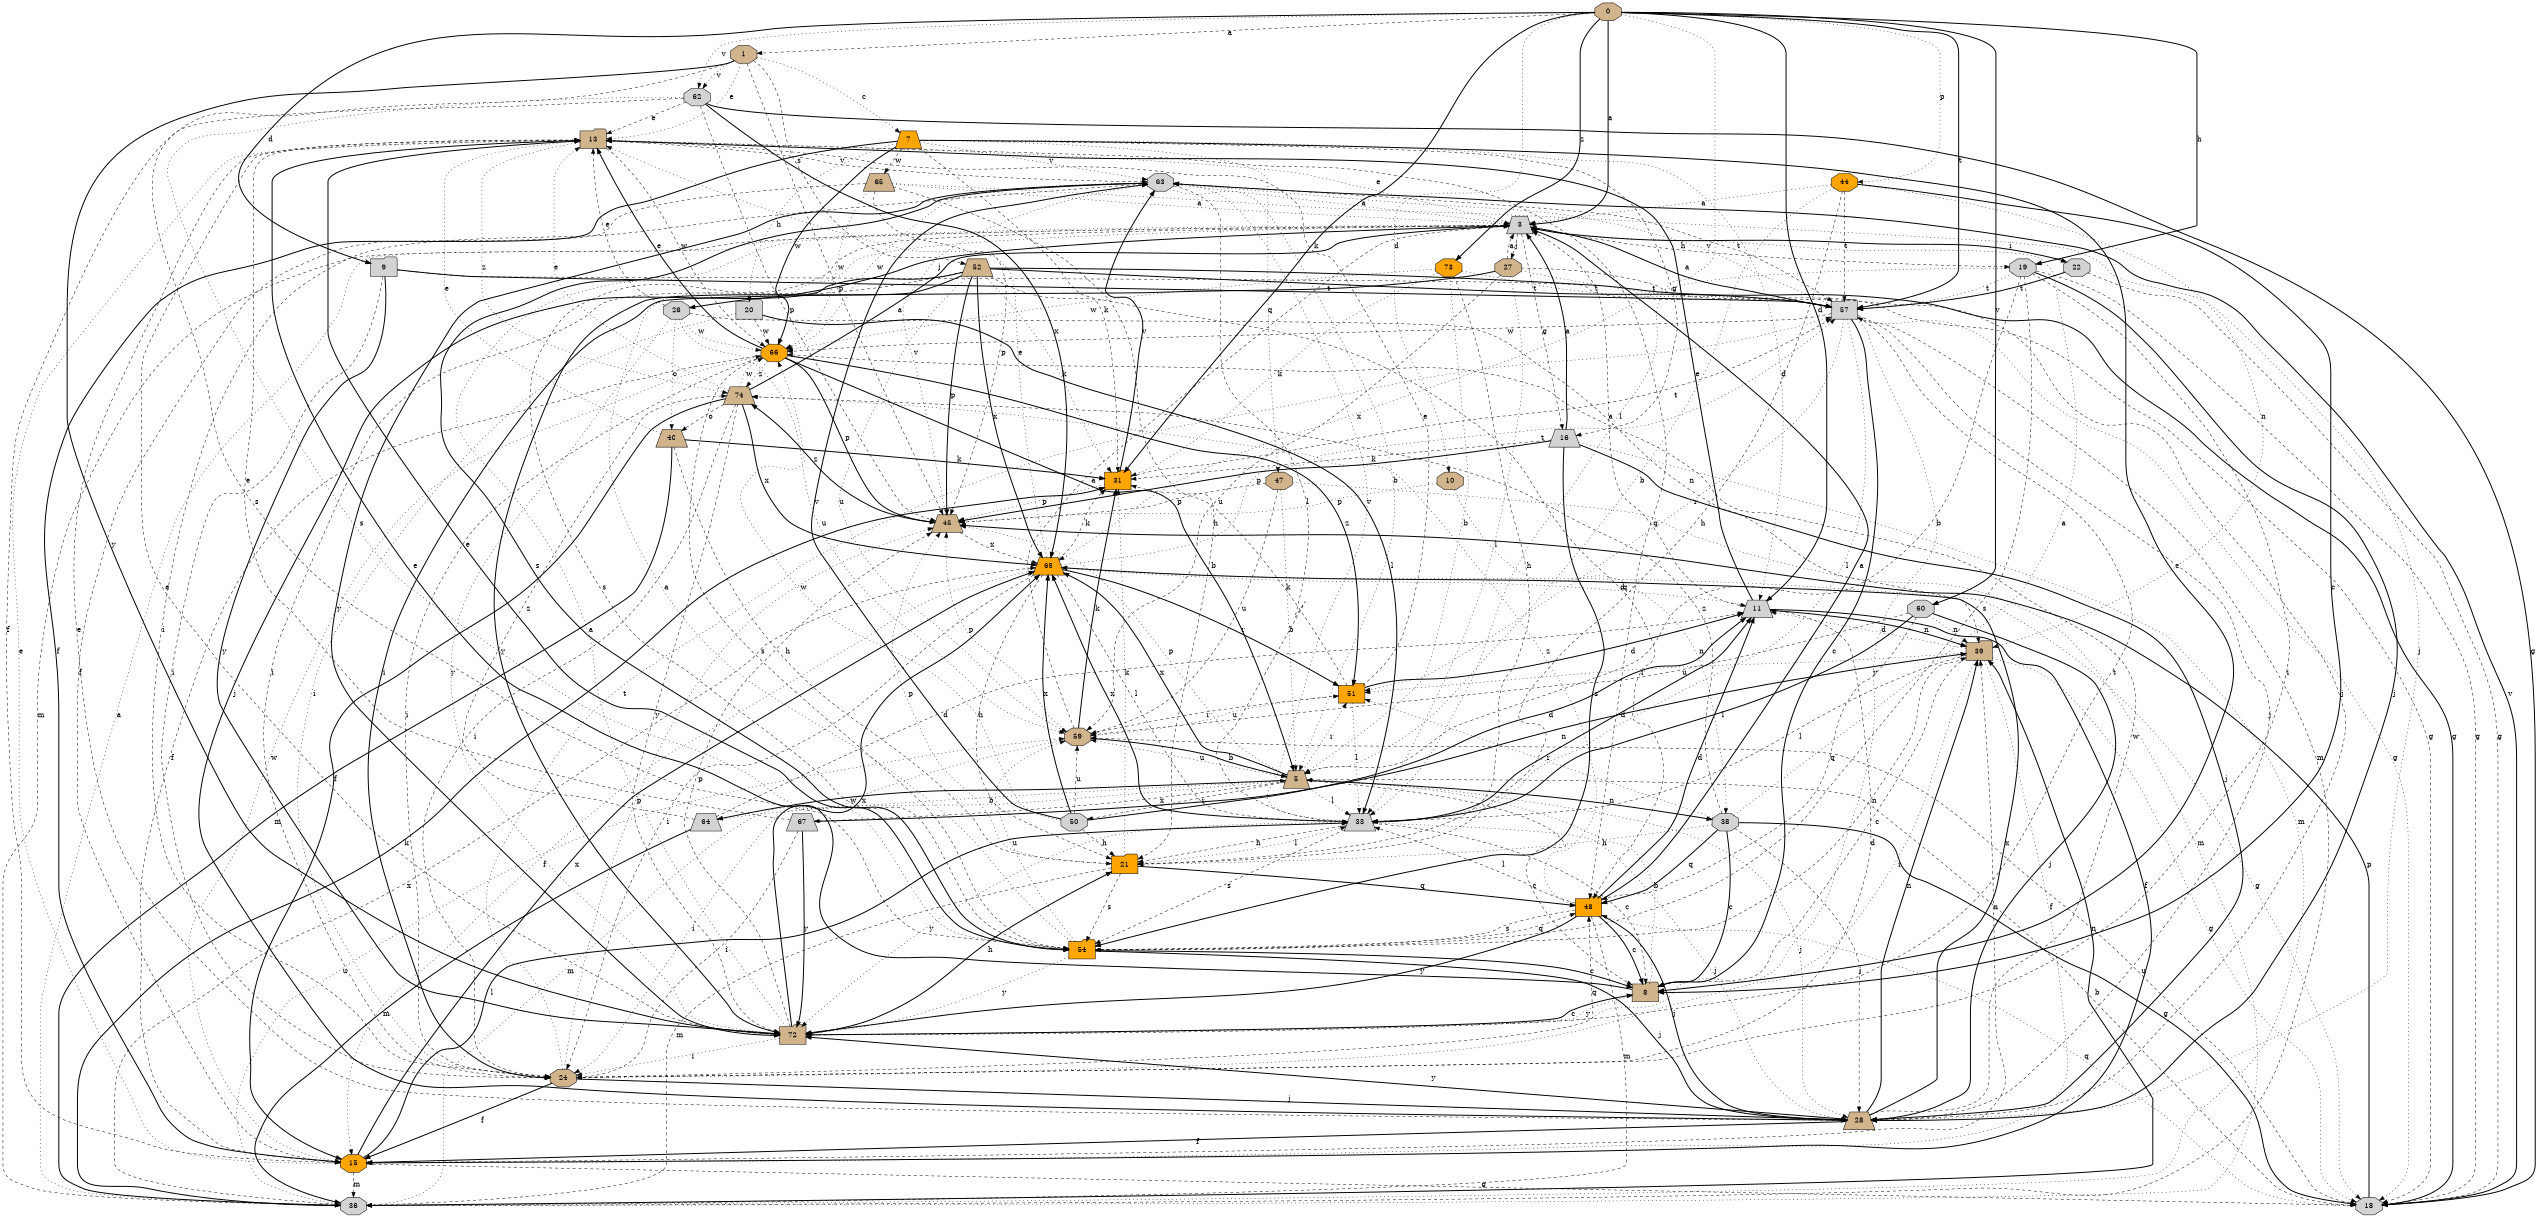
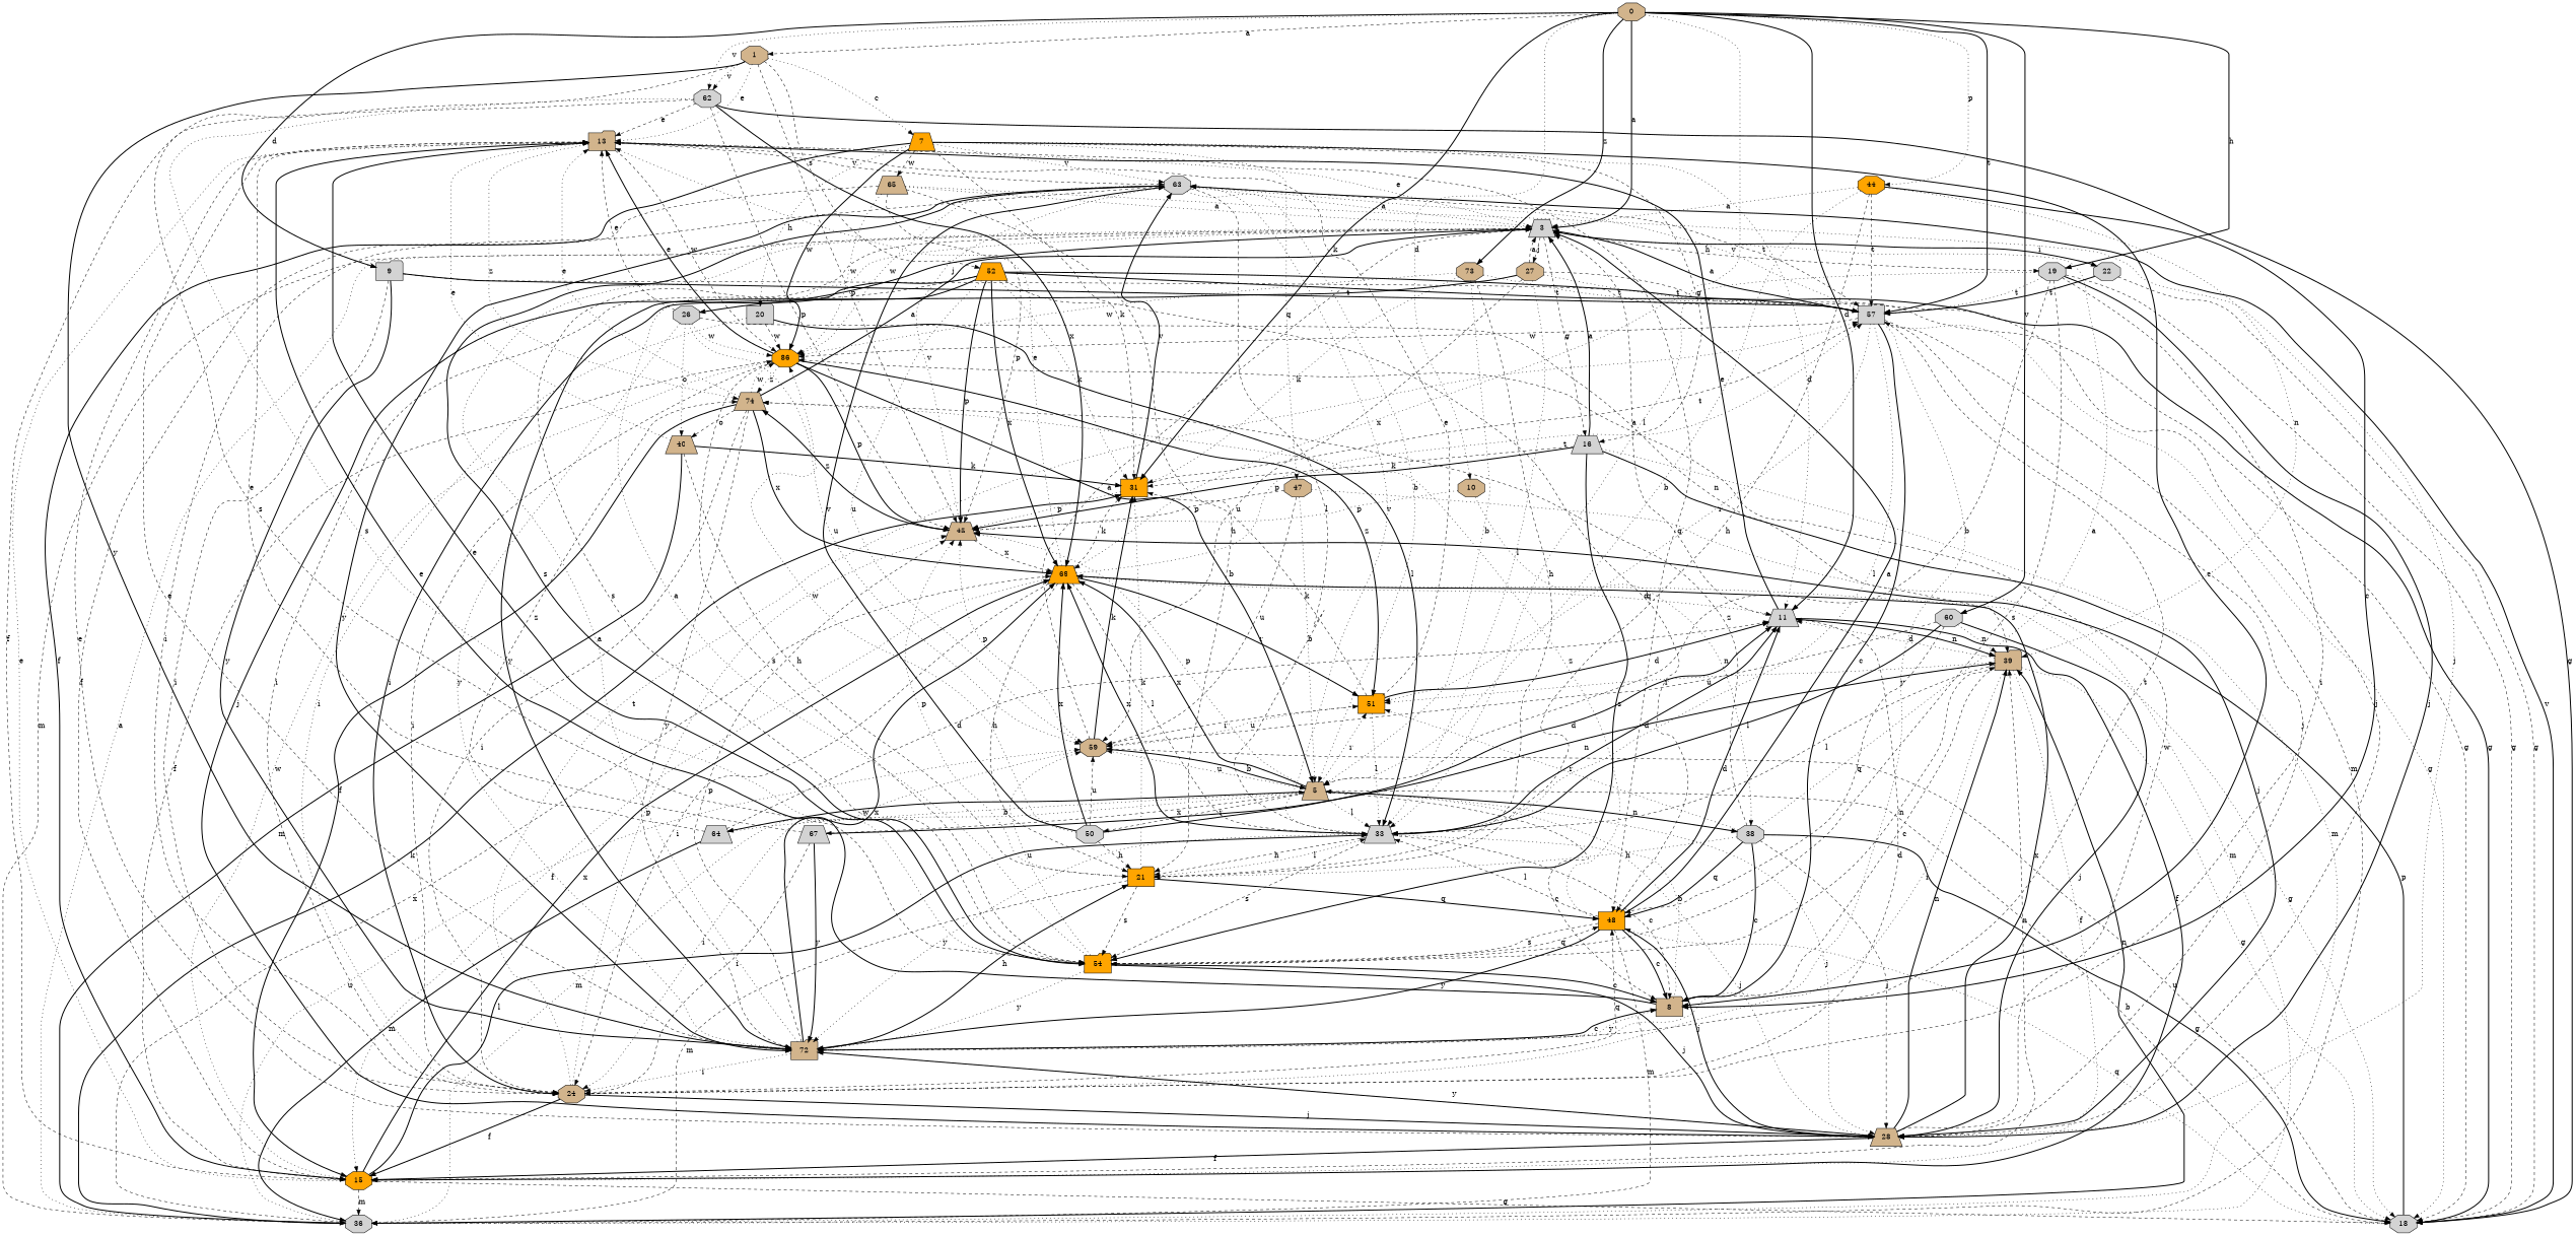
  strict digraph {
    node [fillcolor=lightgrey shape=octagon style=filled]
    edge [style=dashed]
    0 [fillcolor=tan]
    1 [fillcolor=tan]
    3 [shape=trapezium]
    9 [shape=folder]
    10 [fillcolor=tan]
    11 [shape=trapezium]
    19
    31 [fillcolor=orange shape=folder]
    33 [shape=trapezium]
    44 [fillcolor=orange]
    57 [shape=folder]
    60
    62
-   73 [fillcolor=orange]
+   73 [fillcolor=tan]
    7 [fillcolor=orange shape=trapezium]
    13 [fillcolor=tan shape=folder]
    45 [fillcolor=tan shape=trapezium]
-   52 [fillcolor=tan shape=trapezium]
+   52 [fillcolor=orange shape=trapezium]
    54 [fillcolor=orange shape=folder]
    72 [fillcolor=tan shape=folder]
    16 [shape=trapezium]
    22
    26
    27 [fillcolor=tan]
    36
    24 [fillcolor=tan]
    18
    38
    15 [fillcolor=orange]
    39 [fillcolor=tan shape=folder]
    5 [fillcolor=tan shape=trapezium]
    28 [fillcolor=tan shape=trapezium]
    69 [fillcolor=orange shape=trapezium]
    63
    8 [fillcolor=tan shape=folder]
    21 [fillcolor=orange shape=folder]
    51 [fillcolor=orange shape=folder]
-   66 [fillcolor=orange]
+   66 [fillcolor=orange label=86]
    59 [fillcolor=tan]
    48 [fillcolor=orange shape=folder]
    20 [shape=folder]
    47 [fillcolor=tan]
    65 [fillcolor=tan shape=trapezium]
    74 [fillcolor=tan shape=trapezium]
    n45 [fillcolor=tan label=40 shape=trapezium]
    50
    64 [shape=trapezium]
    67 [shape=trapezium]
    0 -> 1 [label=a]
    0 -> 3 [label=a style=bold]
    0 -> 9 [label=d style=bold]
    0 -> 10 [label=d style=dotted]
    0 -> 11 [label=d style=bold]
    0 -> 19 [label=h style=bold]
    0 -> 31 [label=k style=bold]
    0 -> 33 [label=l style=dotted]
    0 -> 44 [label=p style=dotted]
    0 -> 57 [label=t style=bold]
    0 -> 60 [label=v style=bold]
    0 -> 62 [label=v style=dotted]
    0 -> 73 [label=z style=bold]
    1 -> 62 [label=v style=dotted]
    1 -> 7 [label=c style=dotted]
    1 -> 13 [label=e style=dotted]
    1 -> 45 [label=p]
    1 -> 52 [label=s]
    1 -> 54 [label=s]
    1 -> 72 [label=y style=bold]
    3 -> 19 [label=h]
    3 -> 13 [label=e style=dotted]
    3 -> 54 [label=s]
    3 -> 16 [label=g]
    3 -> 22 [label=i style=bold]
    3 -> 26 [label=j style=bold]
    3 -> 27 [label=j]
    3 -> 36 [label=m]
    9 -> 57 [label=t style=bold]
    9 -> 72 [label=y style=bold]
    9 -> 24 [label=i]
    9 -> 18 [label=g]
    10 -> 45 [label=p style=dotted]
    10 -> 38 [label=n style=dotted]
    11 -> 3 [label=a]
    11 -> 13 [label=e style=bold]
    11 -> 15 [label=f style=bold]
    11 -> 39 [label=n style=bold]
    19 -> 57 [label=t style=dotted]
    19 -> 54 [label=s]
    19 -> 24 [label=i]
    19 -> 18 [label=g]
    19 -> 5 [label=b]
    19 -> 28 [label=j style=bold]
    19 -> 69 [label=x style=dotted]
    31 -> 57 [label=t]
    31 -> 45 [label=p style=dotted]
    31 -> 63 [label=v style=bold]
    33 -> 11 [label=d style=bold]
    33 -> 54 [label=s]
    33 -> 72 [label=y style=dotted]
    33 -> 28 [label=j style=dotted]
    33 -> 69 [label=x style=bold]
    33 -> 63 [label=v style=dotted]
    33 -> 8 [label=c]
    33 -> 21 [label=h]
    44 -> 3 [label=a style=dotted]
    44 -> 57 [label=t]
    44 -> 39 [label=n style=dotted]
    44 -> 5 [label=b style=dotted]
    44 -> 8 [label=c style=bold]
    44 -> 21 [label=h]
    57 -> 3 [label=a style=bold]
    57 -> 33 [label=l style=dotted]
    57 -> 72 [label=y style=dotted]
    57 -> 36 [label=m]
    57 -> 18 [label=g style=dotted]
    57 -> 28 [label=j]
    57 -> 63 [label=v style=dotted]
    57 -> 8 [label=c style=bold]
    57 -> 51 [label=r style=dotted]
    57 -> 66 [label=w]
    60 -> 33 [label=l style=bold]
    60 -> 39 [label=n style=dotted]
    60 -> 28 [label=j style=bold]
    60 -> 59 [label=u]
    60 -> 48 [label=q]
    62 -> 13 [label=e]
    62 -> 45 [label=p]
    62 -> 54 [label=s style=dotted]
    62 -> 18 [label=g style=bold]
    62 -> 15 [label=f]
    62 -> 69 [label=x style=bold]
    73 -> 31 [label=k style=dotted]
    73 -> 57 [label=t style=dotted]
    73 -> 5 [label=b style=dotted]
    73 -> 21 [label=h]
    73 -> 66 [label=w style=dotted]
    7 -> 11 [label=d style=dotted]
    7 -> 31 [label=k]
    7 -> 16 [label=g]
    7 -> 15 [label=f style=bold]
    7 -> 63 [label=v style=dotted]
    7 -> 8 [label=c style=bold]
    7 -> 66 [label=w style=bold]
    7 -> 20 [label=h style=dotted]
    7 -> 47 [label=q style=dotted]
    7 -> 65 [label=w]
    13 -> 63 [label=v]
    13 -> 66 [label=w]
    13 -> 48 [label=q]
    13 -> 74 [label=z style=dotted]
    45 -> 69 [label=x]
    45 -> 63 [label=v style=dotted]
    45 -> 74 [label=z style=bold]
    52 -> 31 [label=k style=dotted]
    52 -> 57 [label=t style=bold]
    52 -> 45 [label=p style=bold]
    52 -> 72 [label=y style=bold]
    52 -> 24 [label=i]
    52 -> 18 [label=g style=bold]
    52 -> 28 [label=j style=bold]
    52 -> 69 [label=x style=bold]
    52 -> 59 [label=u style=dotted]
    52 -> 48 [label=q]
    54 -> 3 [label=a style=dotted]
    54 -> 13 [label=e style=bold]
    54 -> 72 [label=y style=dotted]
    54 -> 39 [label=n]
    54 -> 28 [label=j style=bold]
    54 -> 8 [label=c style=bold]
    54 -> 59 [label=u style=dotted]
    54 -> 48 [label=q]
    72 -> 3 [label=a style=dotted]
    72 -> 57 [label=t]
    72 -> 13 [label=e]
    72 -> 45 [label=p]
    72 -> 24 [label=i style=dotted]
    72 -> 69 [label=x style=bold]
    72 -> 8 [label=c style=bold]
    72 -> 21 [label=h style=bold]
    16 -> 3 [label=a style=bold]
    16 -> 31 [label=k]
    16 -> 45 [label=p style=bold]
    16 -> 54 [label=s style=bold]
    16 -> 36 [label=m style=dotted]
    16 -> 28 [label=j style=bold]
    22 -> 57 [label=t style=bold]
    22 -> 18 [label=g]
    26 -> 13 [label=e]
    26 -> 72 [label=y style=dotted]
    26 -> 39 [label=n]
    26 -> 66 [label=w style=dotted]
    26 -> 59 [label=u style=dotted]
    26 -> n45 [label=o style=dotted]
    27 -> 3 [label=a]
    27 -> 33 [label=l style=dotted]
    27 -> 57 [label=t style=dotted]
    27 -> 24 [label=i style=bold]
    27 -> 28 [label=j]
    27 -> 59 [label=u]
    36 -> 3 [label=a style=dotted]
    36 -> 31 [label=k style=bold]
    36 -> 39 [label=n style=bold]
    36 -> 69 [label=x]
    36 -> 59 [label=u style=dotted]
    24 -> 11 [label=d]
    24 -> 57 [label=t style=dotted]
    24 -> 45 [label=p style=dotted]
    24 -> 15 [label=f style=bold]
    24 -> 28 [label=j style=bold]
    24 -> 48 [label=q]
    18 -> 45 [label=p style=bold]
    18 -> 5 [label=b]
    18 -> 63 [label=v style=bold]
    18 -> 59 [label=u]
    18 -> 48 [label=q style=dotted]
    38 -> 3 [label=a style=dotted]
    38 -> 18 [label=g style=bold]
    38 -> 28 [label=j]
    38 -> 8 [label=c style=bold]
    38 -> 21 [label=h style=dotted]
    38 -> 51 [label=r style=dotted]
    38 -> 48 [label=q style=bold]
    38 -> 74 [label=z]
    15 -> 33 [label=l style=bold]
    15 -> 13 [label=e style=dotted]
    15 -> 36 [label=m]
    15 -> 18 [label=g]
    15 -> 39 [label=n]
    15 -> 69 [label=x style=bold]
    15 -> 66 [label=w style=dotted]
    39 -> 11 [label=d style=dotted]
    39 -> 33 [label=l]
    39 -> 24 [label=i style=dotted]
    39 -> 18 [label=g style=dotted]
    39 -> 15 [label=f style=dotted]
    39 -> 8 [label=c]
    39 -> 51 [label=r style=dotted]
    5 -> 33 [label=l style=dotted]
    5 -> 45 [label=p style=dotted]
    5 -> 24 [label=i style=dotted]
    5 -> 38 [label=n style=bold]
    5 -> 28 [label=j style=dotted]
    5 -> 69 [label=x style=bold]
    5 -> 8 [label=c]
    5 -> 51 [label=r style=dotted]
    5 -> 59 [label=u style=dotted]
    5 -> 50 [label=r]
    5 -> 64 [label=w style=bold]
    5 -> 67 [label=x]
    28 -> 13 [label=e]
    28 -> 72 [label=y style=bold]
    28 -> 15 [label=f style=bold]
    28 -> 39 [label=n style=bold]
    28 -> 69 [label=x style=bold]
    28 -> 66 [label=w]
    69 -> 11 [label=d style=dotted]
    69 -> 31 [label=k]
    69 -> 33 [label=l]
    69 -> 57 [label=t style=dotted]
    69 -> 13 [label=e style=dotted]
    69 -> 24 [label=i]
    69 -> 18 [label=g style=dotted]
    69 -> 15 [label=f style=dotted]
    69 -> 21 [label=h]
    69 -> 51 [label=r style=bold]
    63 -> 3 [label=a style=dotted]
    63 -> 33 [label=l]
    63 -> 57 [label=t]
    63 -> 54 [label=s style=bold]
    63 -> 72 [label=y style=bold]
    63 -> 24 [label=i]
    63 -> 5 [label=b style=dotted]
    63 -> 66 [label=w style=dotted]
    8 -> 13 [label=e style=bold]
    8 -> 72 [label=y style=dotted]
    8 -> 5 [label=b style=dotted]
    21 -> 31 [label=k style=dotted]
    21 -> 33 [label=l style=dotted]
    21 -> 45 [label=p style=dotted]
    21 -> 54 [label=s]
    21 -> 36 [label=m]
    21 -> 48 [label=q style=bold]
    51 -> 11 [label=d style=bold]
    51 -> 31 [label=k]
    51 -> 33 [label=l style=dotted]
    51 -> 13 [label=e]
    51 -> 59 [label=u style=dotted]
    66 -> 13 [label=e style=bold]
    66 -> 45 [label=p style=bold]
    66 -> 54 [label=s]
    66 -> 24 [label=i]
    66 -> 15 [label=f]
    66 -> 5 [label=b style=bold]
    66 -> 51 [label=z style=bold]
    66 -> 74 [label=z style=dotted]
    59 -> 3 [label=a]
    59 -> 31 [label=k style=bold]
    59 -> 45 [label=p style=dotted]
    59 -> 36 [label=m style=dotted]
    59 -> 5 [label=b style=bold]
    59 -> 51 [label=r]
    48 -> 3 [label=a style=bold]
    48 -> 11 [label=d style=bold]
    48 -> 33 [label=l]
    48 -> 54 [label=s]
    48 -> 72 [label=y style=bold]
    48 -> 36 [label=m]
    48 -> 28 [label=j style=bold]
    48 -> 8 [label=c style=bold]
    48 -> 74 [label=z style=dotted]
    20 -> 33 [label=l style=bold]
    20 -> 24 [label=i style=dotted]
    20 -> 66 [label=w]
    47 -> 45 [label=p]
    47 -> 36 [label=m style=dotted]
    47 -> 5 [label=b style=dotted]
    47 -> 59 [label=u]
    65 -> 3 [label=a style=dotted]
    65 -> 45 [label=p]
    65 -> 15 [label=f]
    65 -> 28 [label=j style=dotted]
    65 -> 21 [label=h]
    65 -> 66 [label=w style=dotted]
    74 -> 3 [label=a style=bold]
    74 -> 13 [label=e style=dotted]
    74 -> 72 [label=y]
    74 -> 24 [label=i]
    74 -> 15 [label=f style=bold]
    74 -> 69 [label=x style=bold]
    74 -> 66 [label=w style=dotted]
    74 -> n45 [label=o]
    n45 -> 31 [label=k style=bold]
    n45 -> 13 [label=e style=dotted]
    n45 -> 36 [label=m style=bold]
    n45 -> 21 [label=h]
    50 -> 11 [label=d style=bold]
    50 -> 69 [label=x style=bold]
    50 -> 63 [label=v style=bold]
    50 -> 21 [label=h]
    50 -> 66 [label=w style=dotted]
    50 -> 59 [label=u]
    64 -> 11 [label=d]
    64 -> 36 [label=m style=bold]
    64 -> 5 [label=b style=dotted]
    64 -> 74 [label=z]
    67 -> 13 [label=e]
    67 -> 72 [label=y style=bold]
    67 -> 24 [label=i]
    67 -> 39 [label=n style=bold]
  }
